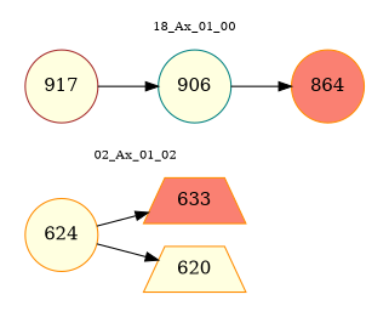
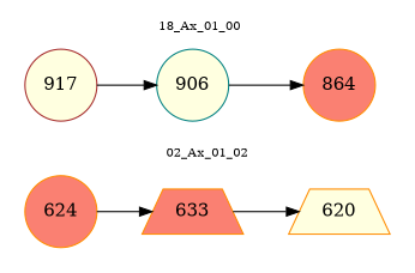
  digraph {
    rankdir=LR
    node [color=darkorange fillcolor=salmon shape=circle style=filled]
    edge [color=black]
-   n1 [fillcolor=lightyellow label=624]
+   n1 [label=624]
    n2 [fillcolor=lightyellow label=620 shape=trapezium]
    n3 [label=633 shape=trapezium]
    n4 [color=teal fillcolor=lightyellow label=906]
    n5 [label=864]
    n6 [color=brown fillcolor=lightyellow label=917]
    subgraph cluster_1 {
      color=white
      fontsize=10
      label="02_Ax_01_02"
      n1
      n2
      n3
    }
    subgraph cluster_2 {
      color=white
      fontsize=10
      label="18_Ax_01_00"
      n4
      n5
      n6
    }
-   n1 -> n2
+   n3 -> n2
    n1 -> n3
    n4 -> n5
    n6 -> n4
  }
